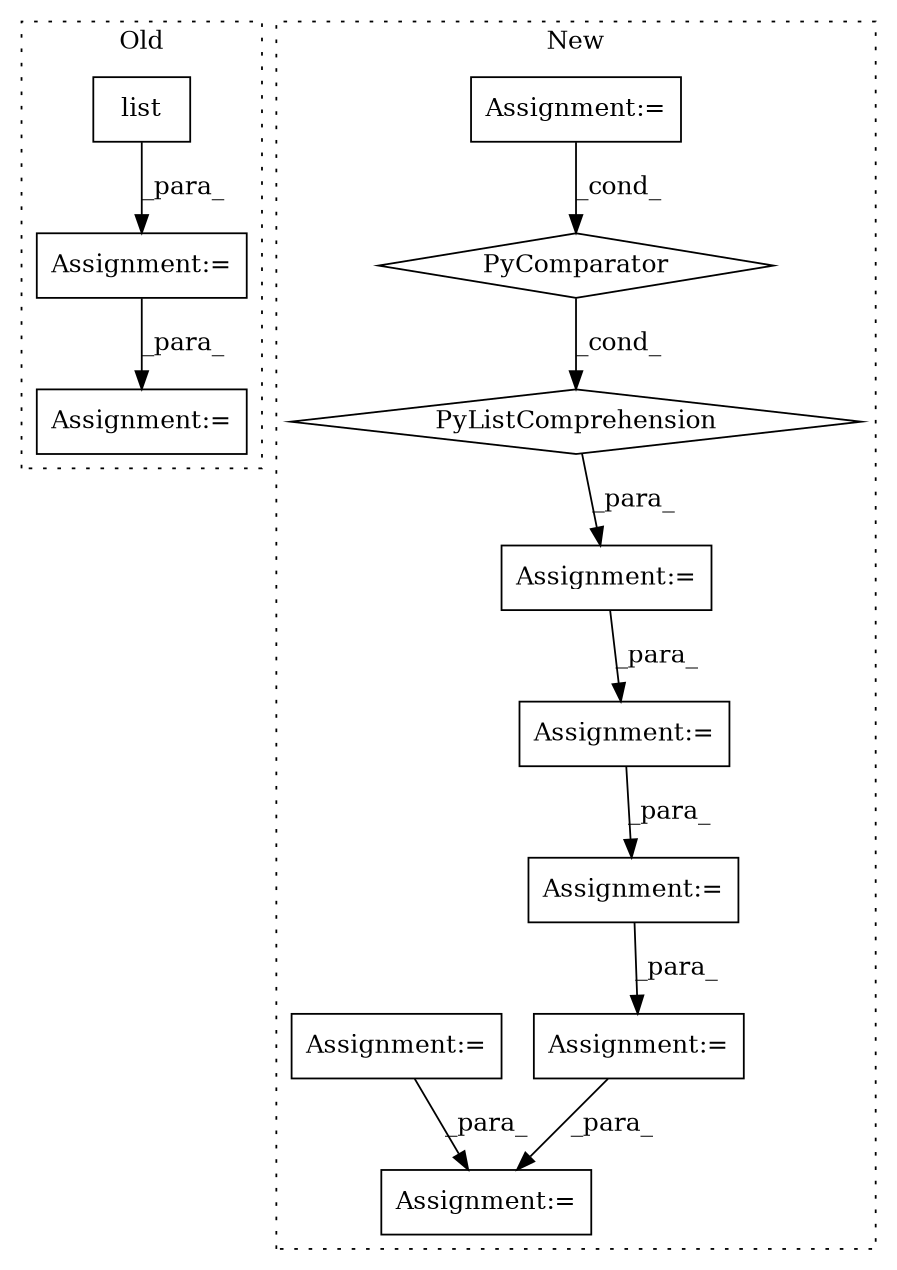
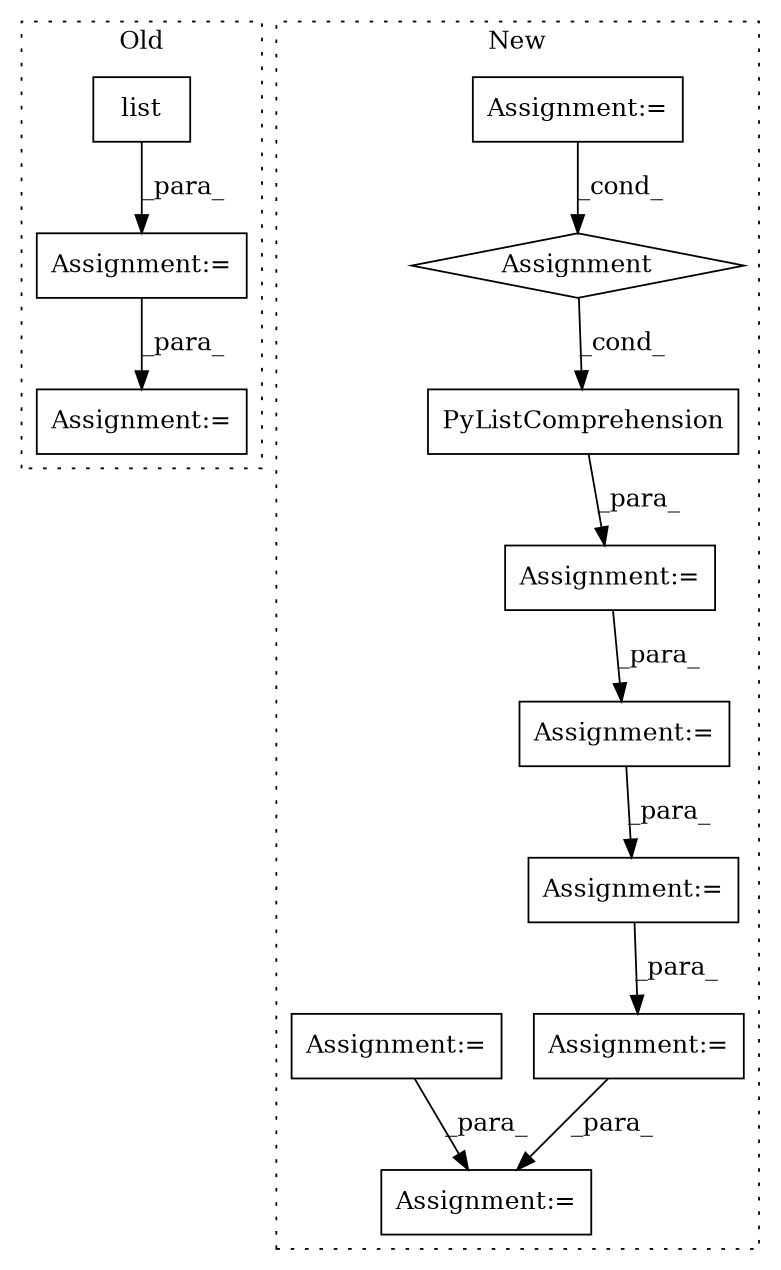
  digraph {
    node [a=7 l=1 shape=box]
    n1 [a=32 l="5,1" label=list s="8304,8332"]
    n2 [l=12 label="Assignment:=" s=8379]
    n3 [l=25 label="Assignment:=" s=8465]
-   n4 [a=109 l=142 label=PyListComprehension s=5934 shape=diamond]
-   n5 [a=113 l=30 label=PyComparator s=6038 shape=diamond]
+   n4 [a=109 l=142 label=PyListComprehension s=5934]
+   n5 [a=113 l=30 label=Assignment s=6038 shape=diamond]
    n6 [l=30 label="Assignment:=" s=5871]
    n7 [label="Assignment:=" s=6081]
    n8 [label="Assignment:=" s=6131]
    n9 [label="Assignment:=" s=6270]
    n10 [l=12 label="Assignment:=" s=5352]
    n11 [label="Assignment:=" s=6231]
    n12 [l=12 label="Assignment:=" s=5922]
    subgraph cluster_1 {
      label=Old
      style=dotted
      n1
      n2
      n3
    }
    subgraph cluster_2 {
      label=New
      style=dotted
      n4
      n5
      n6
      n7
      n8
      n9
      n10
      n11
      n12
    }
    n1 -> n3 [label=_para_]
    n3 -> n2 [label=_para_]
    n4 -> n12 [label=_para_]
    n5 -> n4 [label=_cond_]
    n6 -> n5 [label=_cond_]
    n7 -> n8 [label=_para_]
    n8 -> n11 [label=_para_]
    n10 -> n9 [label=_para_]
    n11 -> n9 [label=_para_]
    n12 -> n7 [label=_para_]
  }
